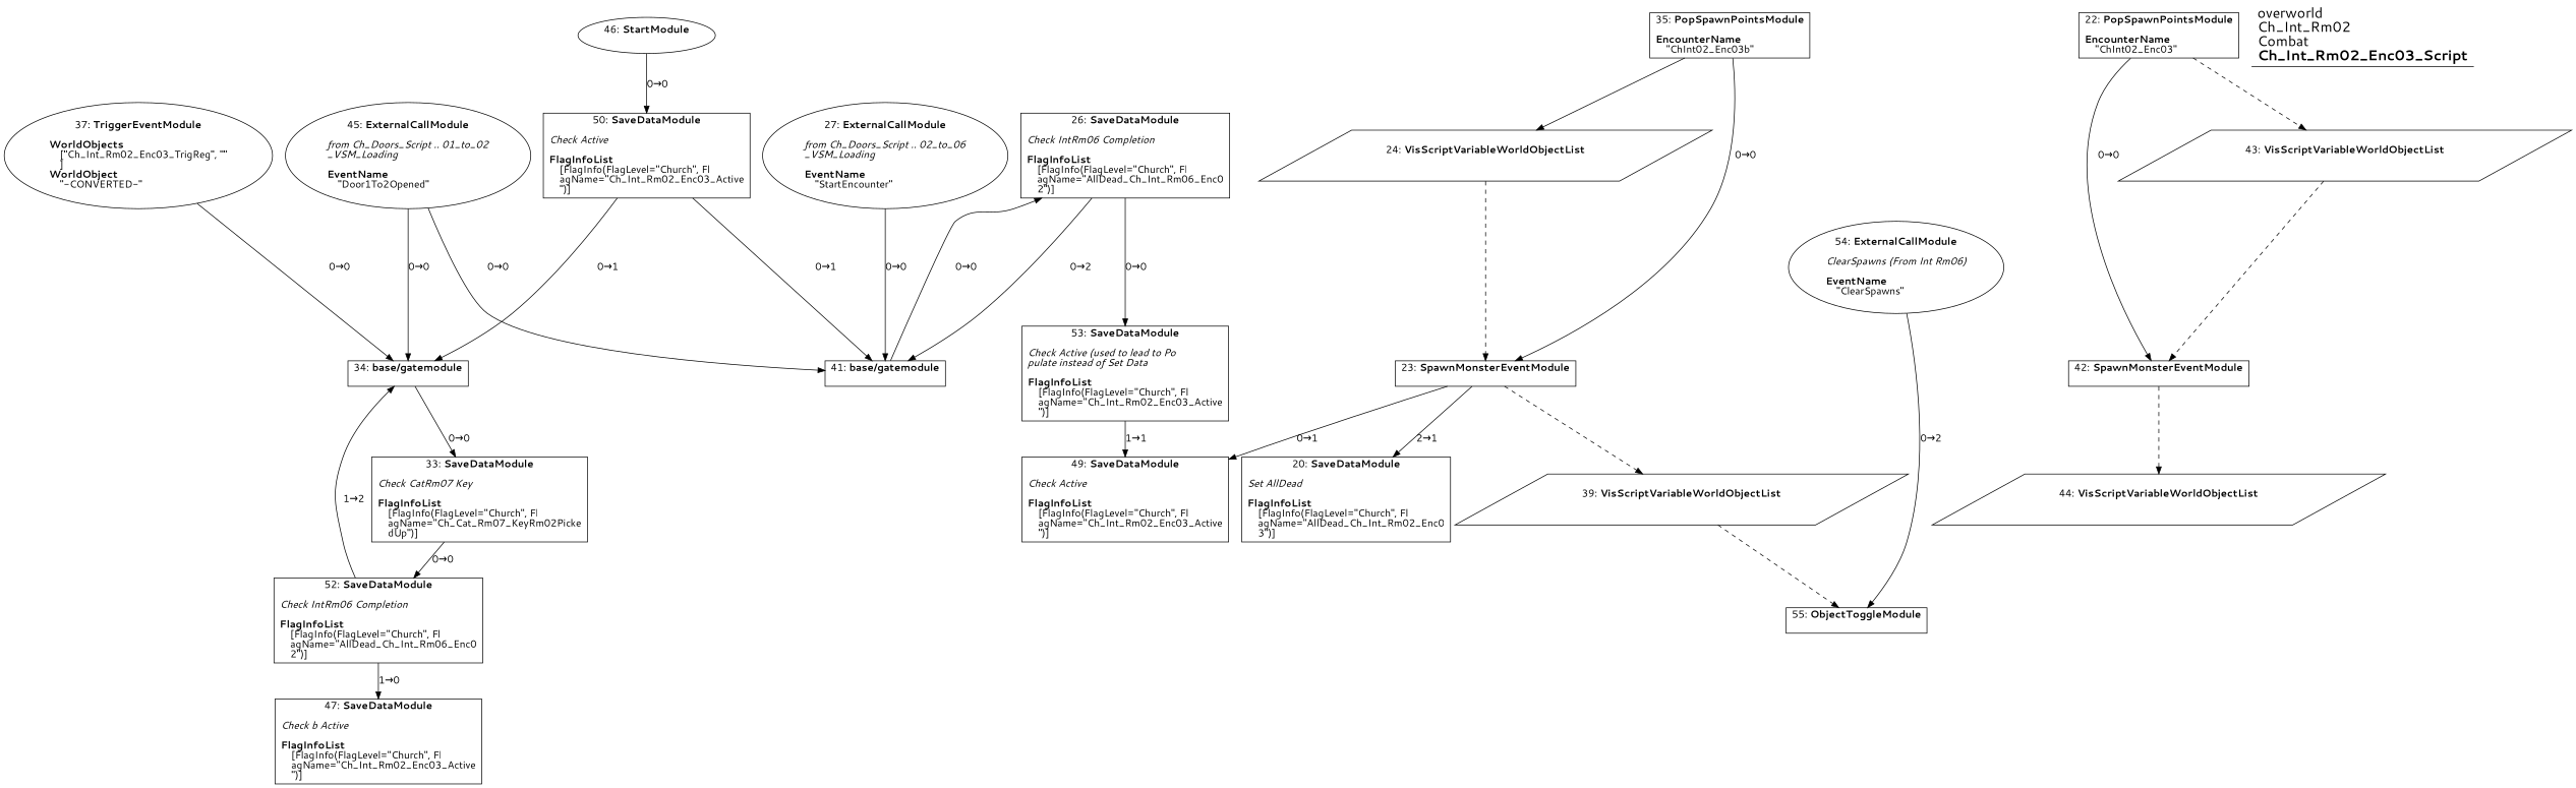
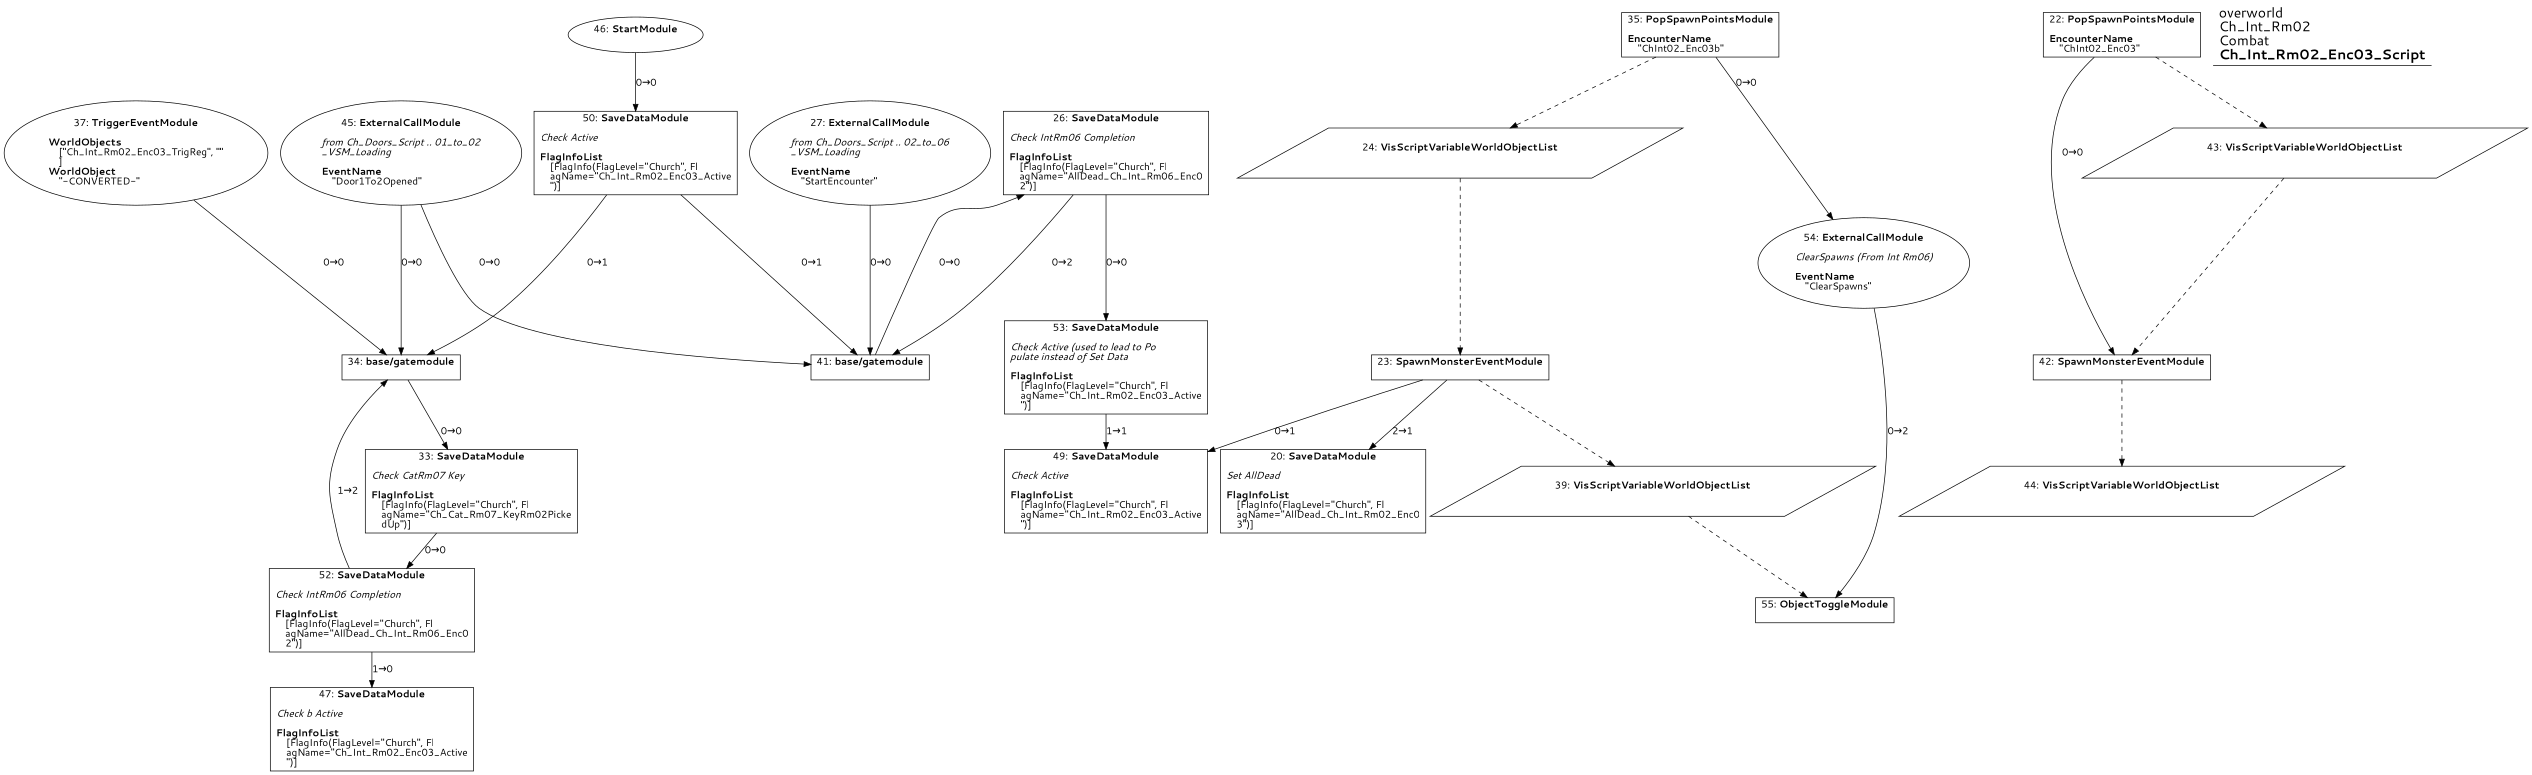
  digraph {
    fontname="Segoe UI"
    splines=spline
    node [fontname="Segoe UI" shape=box]
    edge [fontname="Segoe UI"]
    n1 [label=<20: <b>SaveDataModule</b><br/><br/><i>Set AllDead<br align="left"/></i><br align="left"/><b>FlagInfoList</b><br align="left"/>    [FlagInfo(FlagLevel=&quot;Church&quot;, Fl<br align="left"/>    agName=&quot;AllDead_Ch_Int_Rm02_Enc0<br align="left"/>    3&quot;)]<br align="left"/>>]
    n2 [label=<22: <b>PopSpawnPointsModule</b><br/><br/><b>EncounterName</b><br align="left"/>    &quot;ChInt02_Enc03&quot;<br align="left"/>>]
    n3 [label=<42: <b>SpawnMonsterEventModule</b><br/><br/>>]
    n4 [label=<43: <b>VisScriptVariableWorldObjectList</b><br/><br/>> shape=parallelogram]
    n5 [label=<44: <b>VisScriptVariableWorldObjectList</b><br/><br/>> shape=parallelogram]
    n6 [label=<49: <b>SaveDataModule</b><br/><br/><i>Check Active<br align="left"/></i><br align="left"/><b>FlagInfoList</b><br align="left"/>    [FlagInfo(FlagLevel=&quot;Church&quot;, Fl<br align="left"/>    agName=&quot;Ch_Int_Rm02_Enc03_Active<br align="left"/>    &quot;)]<br align="left"/>>]
    n7 [label=<23: <b>SpawnMonsterEventModule</b><br/><br/>>]
    n8 [label=<39: <b>VisScriptVariableWorldObjectList</b><br/><br/>> shape=parallelogram]
    n9 [label=<55: <b>ObjectToggleModule</b><br/><br/>>]
    n10 [label=<24: <b>VisScriptVariableWorldObjectList</b><br/><br/>> shape=parallelogram]
    n11 [label=<26: <b>SaveDataModule</b><br/><br/><i>Check IntRm06 Completion<br align="left"/></i><br align="left"/><b>FlagInfoList</b><br align="left"/>    [FlagInfo(FlagLevel=&quot;Church&quot;, Fl<br align="left"/>    agName=&quot;AllDead_Ch_Int_Rm06_Enc0<br align="left"/>    2&quot;)]<br align="left"/>>]
    n12 [label=<41: <b>base/gatemodule</b><br/><br/>>]
    n13 [label=<53: <b>SaveDataModule</b><br/><br/><i>Check Active (used to lead to Po<br align="left"/>pulate instead of Set Data<br align="left"/></i><br align="left"/><b>FlagInfoList</b><br align="left"/>    [FlagInfo(FlagLevel=&quot;Church&quot;, Fl<br align="left"/>    agName=&quot;Ch_Int_Rm02_Enc03_Active<br align="left"/>    &quot;)]<br align="left"/>>]
    n14 [label=<27: <b>ExternalCallModule</b><br/><br/><i>from Ch_Doors_Script .. 02_to_06<br align="left"/>_VSM_Loading<br align="left"/></i><br align="left"/><b>EventName</b><br align="left"/>    &quot;StartEncounter&quot;<br align="left"/>> shape=oval]
    n15 [label=<33: <b>SaveDataModule</b><br/><br/><i>Check CatRm07 Key <br align="left"/></i><br align="left"/><b>FlagInfoList</b><br align="left"/>    [FlagInfo(FlagLevel=&quot;Church&quot;, Fl<br align="left"/>    agName=&quot;Ch_Cat_Rm07_KeyRm02Picke<br align="left"/>    dUp&quot;)]<br align="left"/>>]
    n16 [label=<52: <b>SaveDataModule</b><br/><br/><i>Check IntRm06 Completion<br align="left"/></i><br align="left"/><b>FlagInfoList</b><br align="left"/>    [FlagInfo(FlagLevel=&quot;Church&quot;, Fl<br align="left"/>    agName=&quot;AllDead_Ch_Int_Rm06_Enc0<br align="left"/>    2&quot;)]<br align="left"/>>]
    n17 [label=<34: <b>base/gatemodule</b><br/><br/>>]
    n18 [label=<47: <b>SaveDataModule</b><br/><br/><i>Check b Active<br align="left"/></i><br align="left"/><b>FlagInfoList</b><br align="left"/>    [FlagInfo(FlagLevel=&quot;Church&quot;, Fl<br align="left"/>    agName=&quot;Ch_Int_Rm02_Enc03_Active<br align="left"/>    &quot;)]<br align="left"/>>]
    n19 [label=<35: <b>PopSpawnPointsModule</b><br/><br/><b>EncounterName</b><br align="left"/>    &quot;ChInt02_Enc03b&quot;<br align="left"/>>]
    n20 [label=<37: <b>TriggerEventModule</b><br/><br/><b>WorldObjects</b><br align="left"/>    [&quot;Ch_Int_Rm02_Enc03_TrigReg&quot;, &quot;&quot;<br align="left"/>    ]<br align="left"/><b>WorldObject</b><br align="left"/>    &quot;-CONVERTED-&quot;<br align="left"/>> shape=oval]
    n21 [label=<45: <b>ExternalCallModule</b><br/><br/><i>from Ch_Doors_Script .. 01_to_02<br align="left"/>_VSM_Loading<br align="left"/></i><br align="left"/><b>EventName</b><br align="left"/>    &quot;Door1To2Opened&quot;<br align="left"/>> shape=oval]
    n22 [label=<46: <b>StartModule</b><br/><br/>> shape=oval]
    n23 [label=<50: <b>SaveDataModule</b><br/><br/><i>Check Active<br align="left"/></i><br align="left"/><b>FlagInfoList</b><br align="left"/>    [FlagInfo(FlagLevel=&quot;Church&quot;, Fl<br align="left"/>    agName=&quot;Ch_Int_Rm02_Enc03_Active<br align="left"/>    &quot;)]<br align="left"/>>]
    n24 [label=<54: <b>ExternalCallModule</b><br/><br/><i>ClearSpawns (From Int Rm06)<br align="left"/></i><br align="left"/><b>EventName</b><br align="left"/>    &quot;ClearSpawns&quot;<br align="left"/>> shape=oval]
    n25 [label=<<font point-size="20">overworld<br align="left"/>Ch_Int_Rm02<br align="left"/>Combat<br align="left"/><b>Ch_Int_Rm02_Enc03_Script</b><br align="left"/></font>> shape=underline]
    n2 -> n3 [label="0→0"]
    n2 -> n4 [style=dashed]
    n3 -> n5 [style=dashed]
    n4 -> n3 [style=dashed]
    n7 -> n1 [label="2→1"]
    n7 -> n6 [label="0→1"]
    n7 -> n8 [style=dashed]
    n8 -> n9 [style=dashed]
    n10 -> n7 [style=dashed]
    n11 -> n12 [label="0→2"]
    n11 -> n13 [label="0→0"]
    n12 -> n11 [label="0→0"]
    n13 -> n6 [label="1→1"]
    n14 -> n12 [label="0→0"]
    n15 -> n16 [label="0→0"]
    n16 -> n17 [label="1→2"]
    n16 -> n18 [label="1→0"]
    n17 -> n15 [label="0→0"]
-   n19 -> n7 [label="0→0"]
-   n19 -> n10 [style=solid]
+   n19 -> n24 [label="0→0"]
+   n19 -> n10 [style=dashed]
    n20 -> n17 [label="0→0"]
    n21 -> n12 [label="0→0"]
    n21 -> n17 [label="0→0"]
    n22 -> n23 [label="0→0"]
    n23 -> n12 [label="0→1"]
    n23 -> n17 [label="0→1"]
    n24 -> n9 [label="0→2"]
  }
